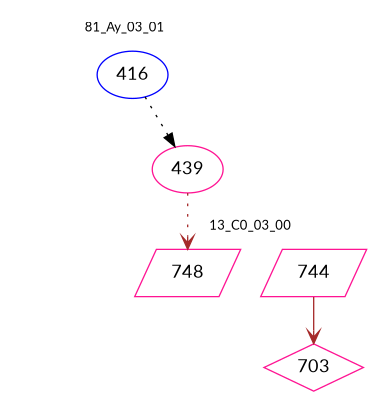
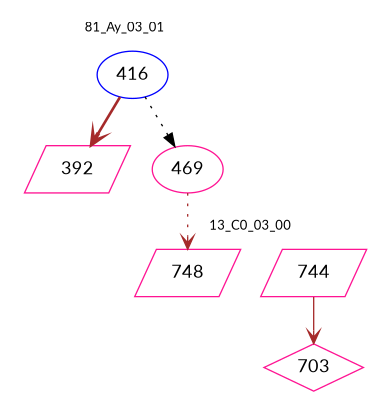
  digraph {
    fontname=Lato
    node [color=deeppink fontname=Lato shape=parallelogram]
    edge [arrowhead=vee color=brown fontname=Lato style=dotted]
    n1 [color=blue label=416 shape=ellipse]
-   n3 [label=439 shape=ellipse]
+   n2 [label=392]
+   n3 [label=469 shape=ellipse]
    n4 [label=744]
    n5 [label=703 shape=diamond]
    n6 [label=748]
    subgraph cluster_1 {
      color=white
      fontsize=10
      label="81_Ay_03_01"
      n1
+     n2
      n3
    }
    subgraph cluster_2 {
      color=white
      fontsize=10
      label="13_C0_03_00"
      n4
      n5
      n6
    }
+   n1 -> n2 [style=bold]
    n1 -> n3 [arrowhead=normal color=black]
    n3 -> n6
    n4 -> n5 [style=solid]
  }
